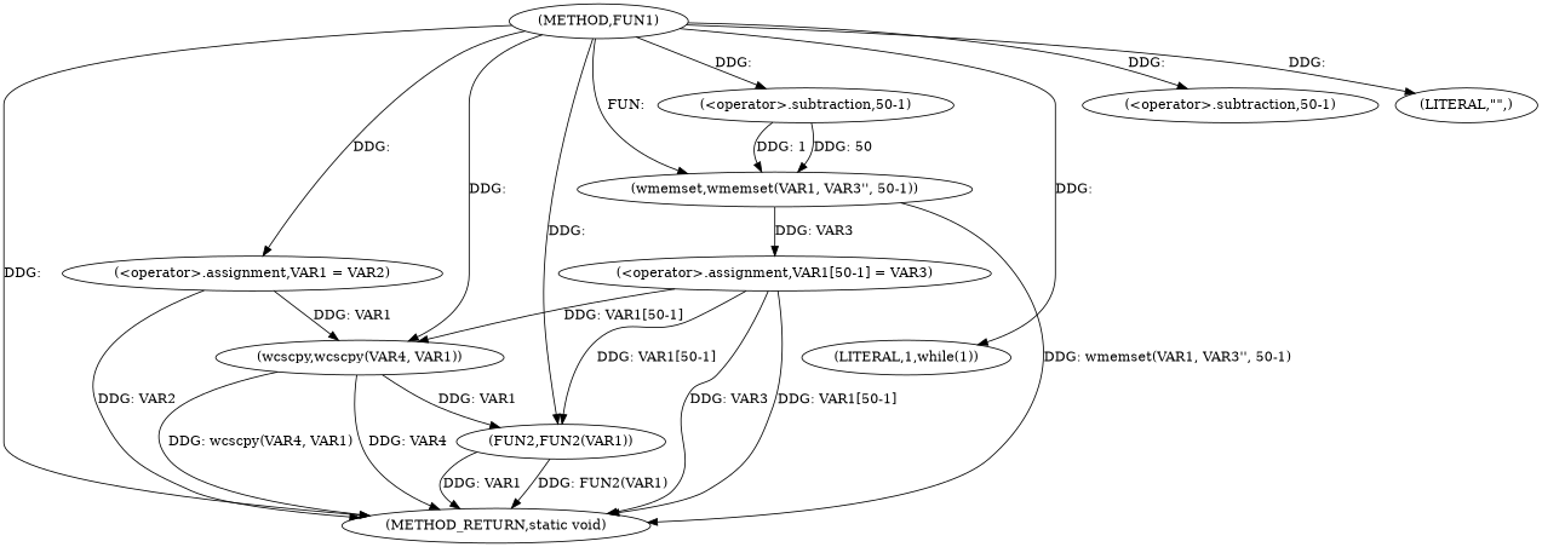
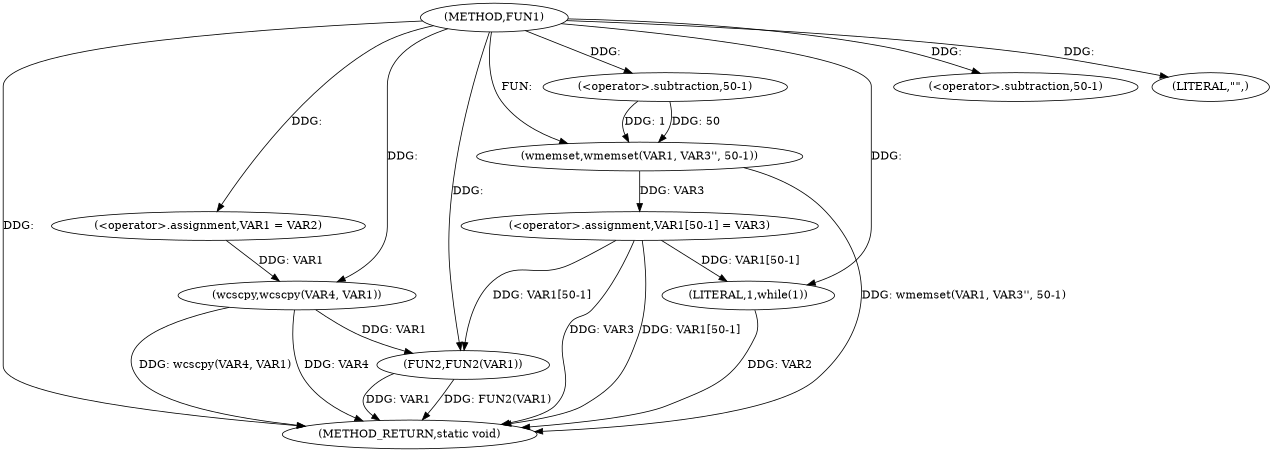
  digraph {
    fontname="DejaVu Serif"
    node [fontname="DejaVu Serif"]
    edge [fontname="DejaVu Serif"]
    n1 [label="(METHOD,FUN1)"]
    n2 [label="(<operator>.assignment,VAR1 = VAR2)"]
    n3 [label="(LITERAL,1,while(1))"]
    n4 [label="(wmemset,wmemset(VAR1, VAR3'', 50-1))"]
    n5 [label="(<operator>.subtraction,50-1)"]
    n6 [label="(<operator>.subtraction,50-1)"]
    n7 [label="(LITERAL,\"\",)"]
    n8 [label="(wcscpy,wcscpy(VAR4, VAR1))"]
    n9 [label="(FUN2,FUN2(VAR1))"]
    n10 [label="(METHOD_RETURN,static void)"]
    n11 [label="(<operator>.assignment,VAR1[50-1] = VAR3)"]
    n1 -> n2 [label="DDG: "]
    n1 -> n3 [label="DDG: "]
    n1 -> n4 [label="FUN: "]
    n1 -> n5 [label="DDG: "]
    n1 -> n6 [label="DDG: "]
    n1 -> n7 [label="DDG: "]
    n1 -> n8 [label="DDG: "]
    n1 -> n9 [label="DDG: "]
    n1 -> n10 [label="DDG: "]
    n2 -> n8 [label="DDG: VAR1"]
-   n2 -> n10 [label="DDG: VAR2"]
+   n3 -> n10 [label="DDG: VAR2"]
    n4 -> n10 [label="DDG: wmemset(VAR1, VAR3'', 50-1)"]
    n4 -> n11 [label="DDG: VAR3"]
    n5 -> n4 [label="DDG: 50"]
    n5 -> n4 [label="DDG: 1"]
    n8 -> n9 [label="DDG: VAR1"]
    n8 -> n10 [label="DDG: VAR4"]
    n8 -> n10 [label="DDG: wcscpy(VAR4, VAR1)"]
    n9 -> n10 [label="DDG: FUN2(VAR1)"]
    n9 -> n10 [label="DDG: VAR1"]
-   n11 -> n8 [label="DDG: VAR1[50-1]"]
+   n11 -> n3 [label="DDG: VAR1[50-1]"]
    n11 -> n9 [label="DDG: VAR1[50-1]"]
    n11 -> n10 [label="DDG: VAR1[50-1]"]
    n11 -> n10 [label="DDG: VAR3"]
  }
